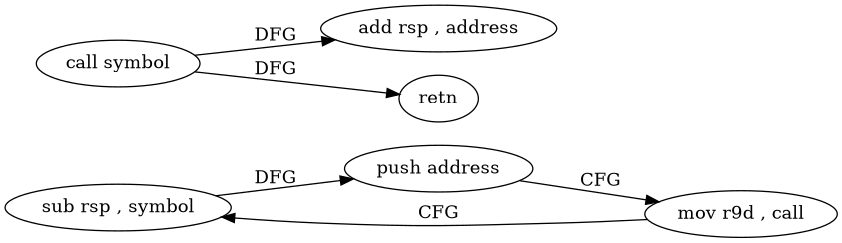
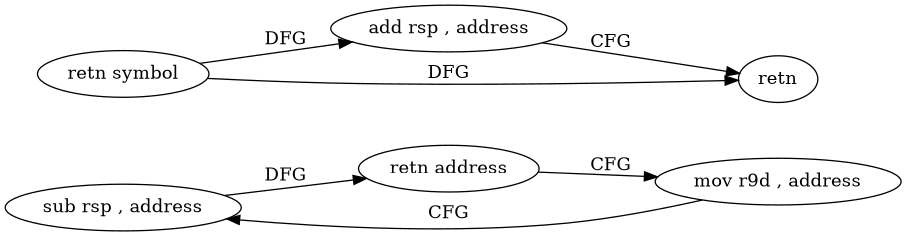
  digraph {
    rankdir=LR
-   n1 [label="sub rsp , symbol"]
-   n2 [label="push address"]
-   n3 [label="mov r9d , call"]
-   n4 [label="call symbol"]
+   n1 [label="sub rsp , address"]
+   n2 [label="retn address"]
+   n3 [label="mov r9d , address"]
+   n4 [label="retn symbol"]
    n5 [label="add rsp , address"]
    n6 [label=retn]
    n1 -> n2 [label=DFG]
    n2 -> n3 [label=CFG]
    n3 -> n1 [label=CFG]
    n4 -> n5 [label=DFG]
    n4 -> n6 [label=DFG]
+   n5 -> n6 [label=CFG]
  }
